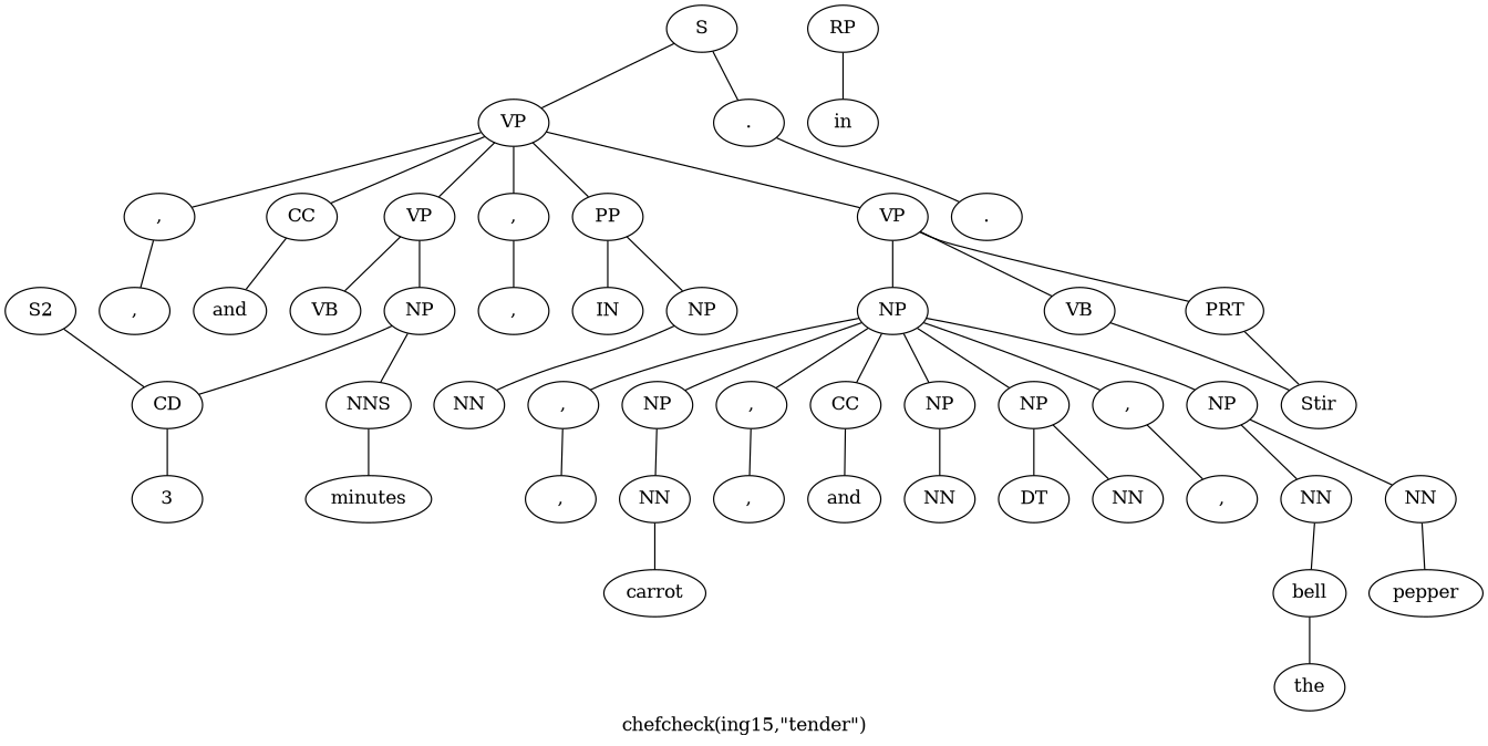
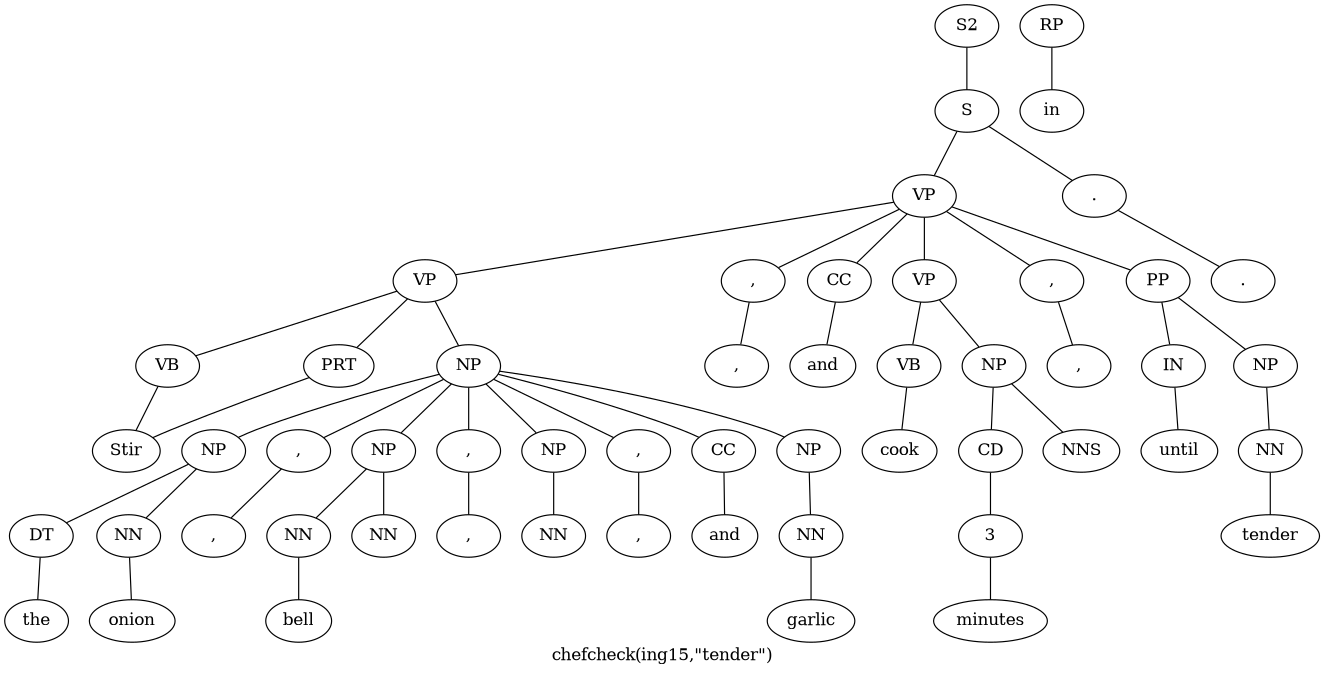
  graph {
    label="chefcheck(ing15,\"tender\")"
    n1 [label=S2]
    n2 [label=S]
    n3 [label=VP]
    n4 [label="."]
    n5 [label=VP]
    n6 [label=","]
    n7 [label=CC]
    n8 [label=VP]
    n9 [label=","]
    n10 [label=PP]
    n11 [label="."]
    n12 [label=VB]
    n13 [label=PRT]
    n14 [label=NP]
    n15 [label=","]
    n16 [label=and]
    n17 [label=VB]
    n18 [label=NP]
    n19 [label=","]
    n20 [label=IN]
    n21 [label=NP]
    n22 [label=Stir]
    n23 [label=NP]
    n24 [label=","]
    n25 [label=NP]
    n26 [label=","]
    n27 [label=NP]
    n28 [label=","]
    n29 [label=CC]
    n30 [label=NP]
    n31 [label=RP]
    n32 [label=in]
    n33 [label=DT]
    n34 [label=NN]
    n35 [label=","]
    n36 [label=NN]
    n37 [label=NN]
    n38 [label=","]
    n39 [label=NN]
    n40 [label=","]
    n41 [label=and]
    n42 [label=NN]
    n43 [label=the]
+   n44 [label=onion]
    n45 [label=bell]
-   n46 [label=pepper]
-   n47 [label=carrot]
+   n48 [label=garlic]
+   n49 [label=cook]
    n50 [label=CD]
    n51 [label=NNS]
    n52 [label=3]
    n53 [label=minutes]
+   n54 [label=until]
    n55 [label=NN]
-   n1 -- n50
+   n56 [label=tender]
+   n1 -- n2
    n2 -- n3
    n2 -- n4
    n3 -- n5
    n3 -- n6
    n3 -- n7
    n3 -- n8
    n3 -- n9
    n3 -- n10
    n4 -- n11
    n5 -- n12
    n5 -- n13
    n5 -- n14
    n6 -- n15
    n7 -- n16
    n8 -- n17
    n8 -- n18
    n9 -- n19
    n10 -- n20
    n10 -- n21
    n12 -- n22
    n13 -- n22
    n14 -- n23
    n14 -- n24
    n14 -- n25
    n14 -- n26
    n14 -- n27
    n14 -- n28
    n14 -- n29
    n14 -- n30
+   n17 -- n49
    n18 -- n50
    n18 -- n51
+   n20 -- n54
    n21 -- n55
    n23 -- n33
    n23 -- n34
    n24 -- n35
    n25 -- n36
    n25 -- n37
    n26 -- n38
    n27 -- n39
    n28 -- n40
    n29 -- n41
    n30 -- n42
    n31 -- n32
-   n45 -- n43
+   n33 -- n43
+   n34 -- n44
    n36 -- n45
-   n37 -- n46
-   n39 -- n47
+   n42 -- n48
    n50 -- n52
-   n51 -- n53
+   n52 -- n53
+   n55 -- n56
  }
